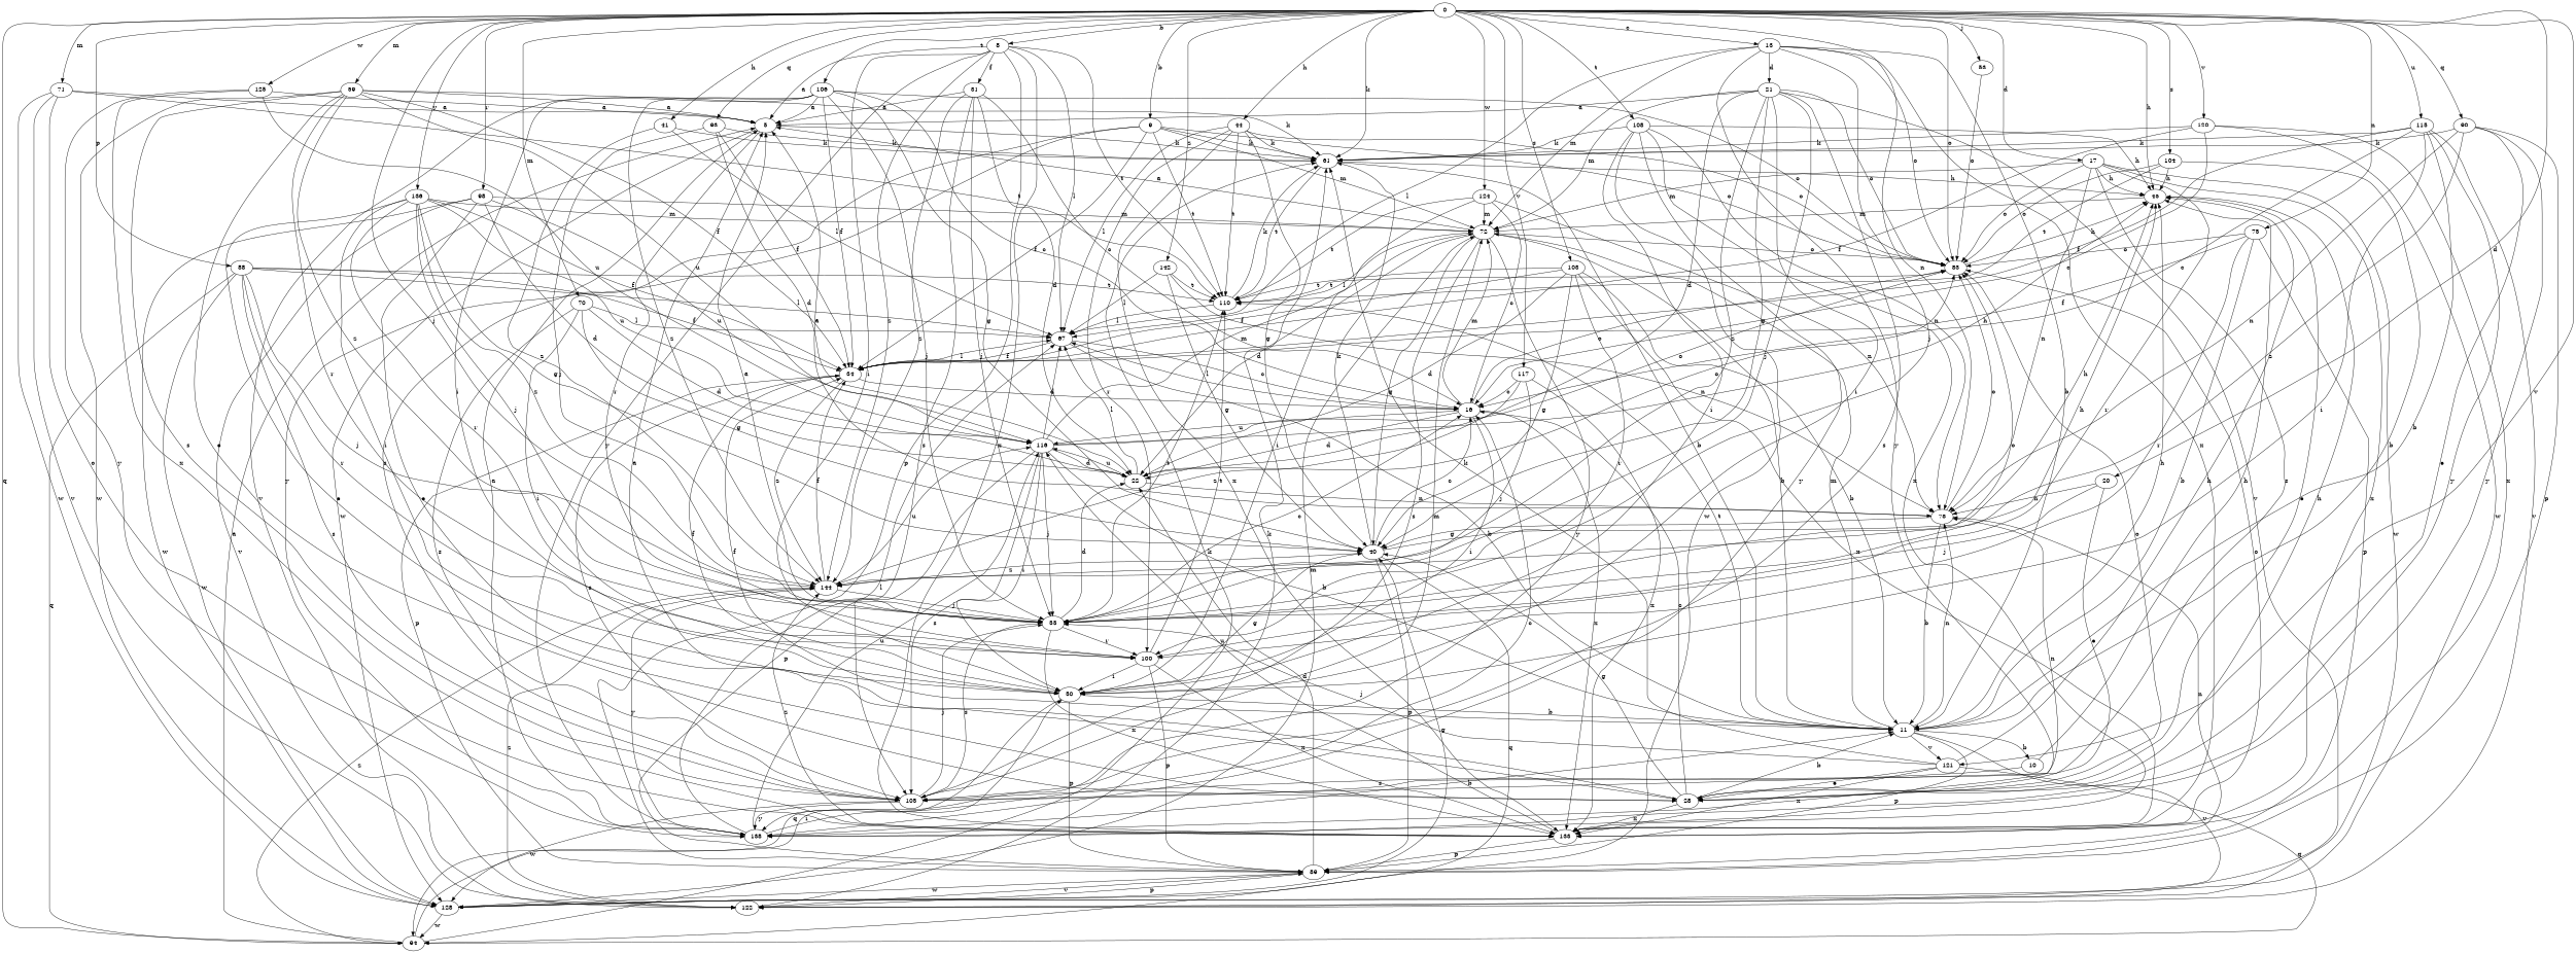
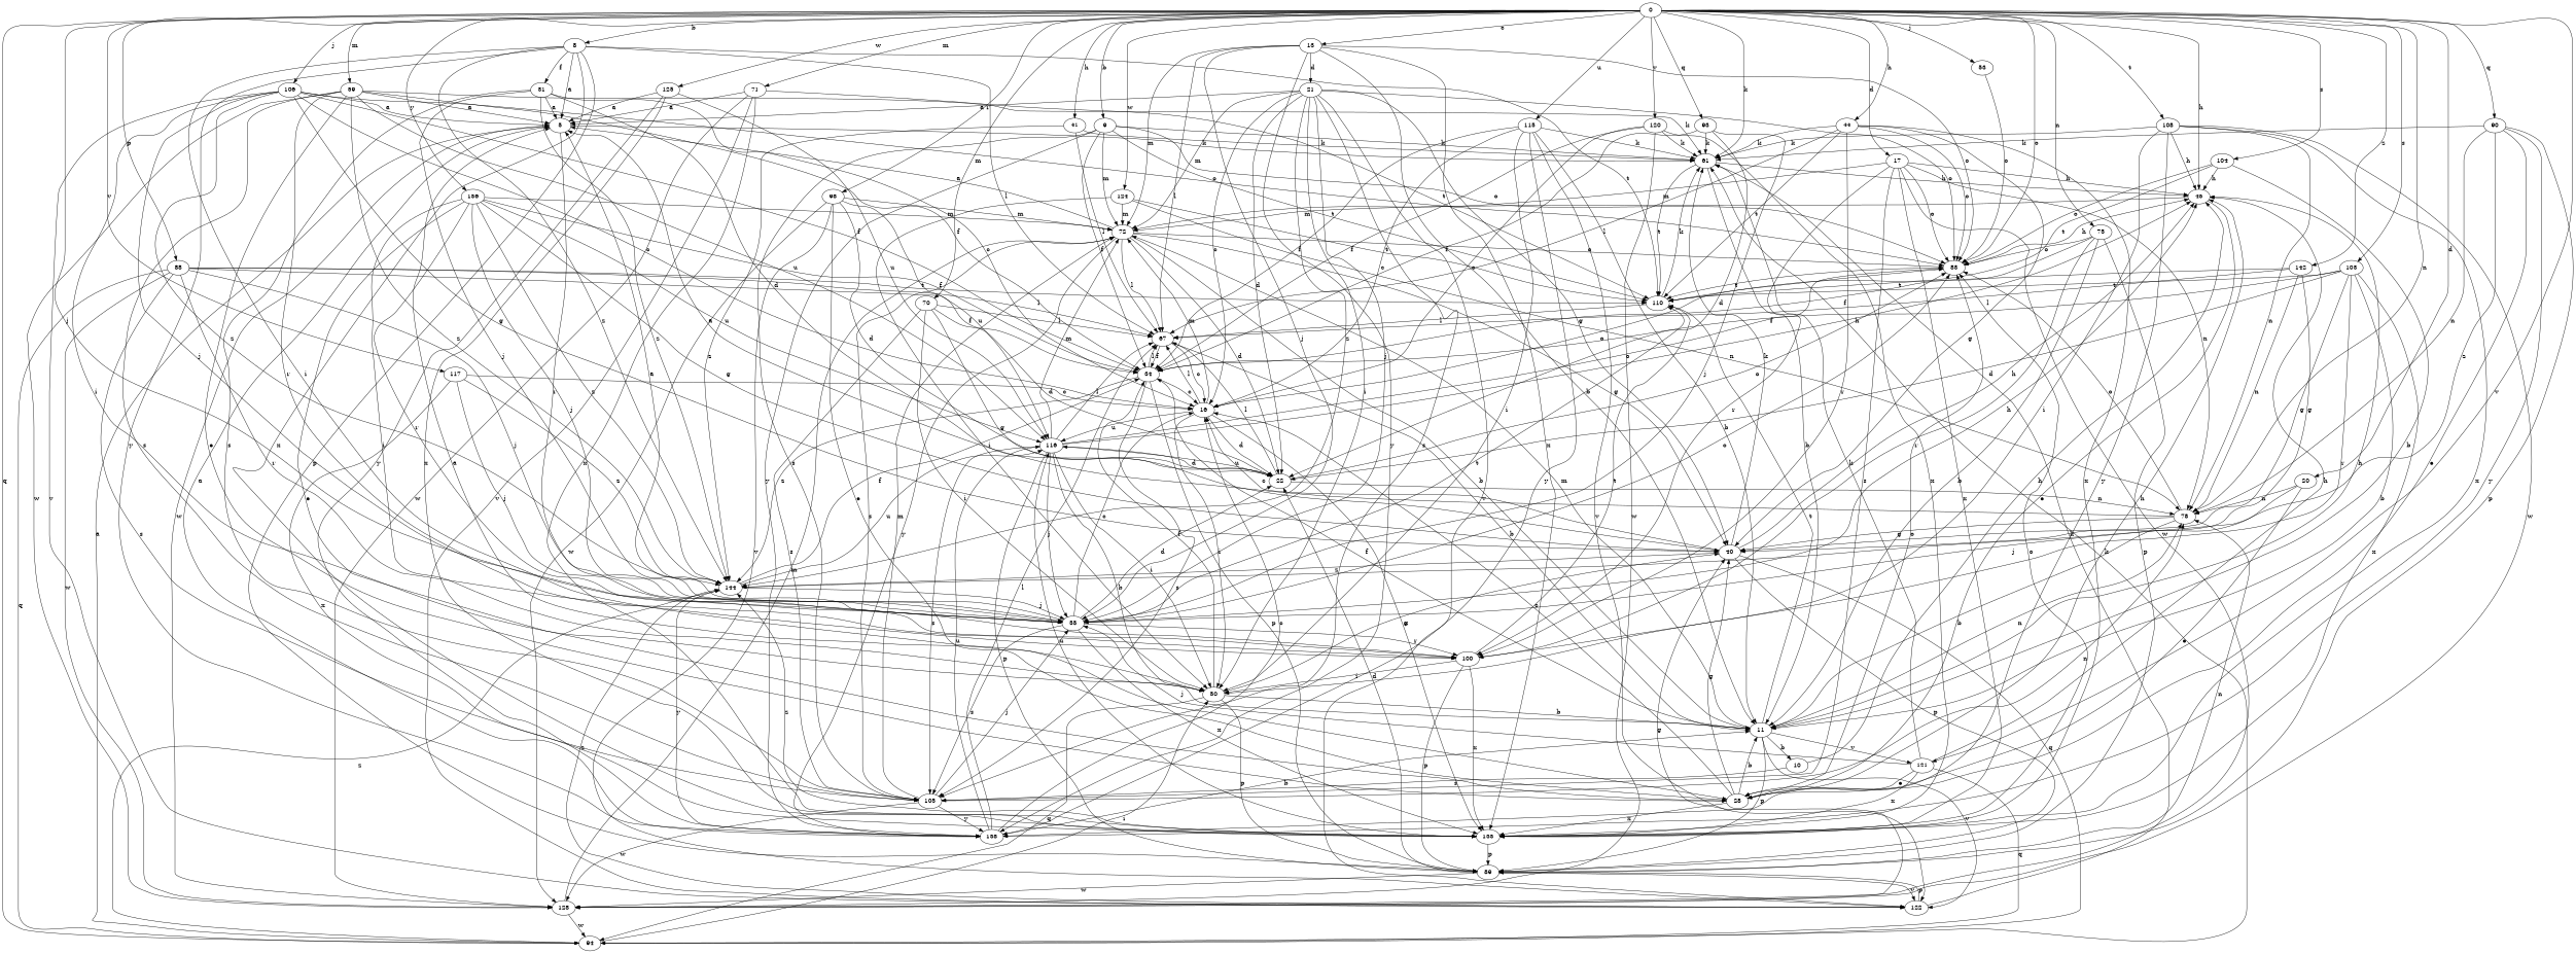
  strict digraph {
    0
    8
    9
    13
    17
    20
    41
    44
    45
    53
    55
    61
    n13 [label=59]
    70
    71
    75
    78
    83
    88
    90
    93
    94
    98
    103
    104
    106
    108
    115
    117
    120
    121
    124
    125
    136
    142
    5
    31
    50
    67
    89
    110
    133
    138
    144
    34
    72
    105
    11
    21
    100
    128
    28
    40
    16
    22
    116
    122
    10
    0 -> 8 [label=b]
    0 -> 9 [label=b]
    0 -> 13 [label=c]
    0 -> 17 [label=d]
    0 -> 20 [label=d]
    0 -> 41 [label=h]
    0 -> 44 [label=h]
    0 -> 45 [label=h]
    0 -> 53 [label=j]
    0 -> 55 [label=j]
    0 -> 61 [label=k]
    0 -> n13 [label=m]
    0 -> 70 [label=m]
    0 -> 71 [label=m]
    0 -> 75 [label=n]
    0 -> 78 [label=n]
    0 -> 83 [label=o]
    0 -> 88 [label=p]
    0 -> 90 [label=q]
    0 -> 93 [label=q]
    0 -> 94 [label=q]
    0 -> 98 [label=r]
    0 -> 103 [label=s]
    0 -> 104 [label=s]
-   0 -> 106 [label=t]
+   0 -> 106 [label=j]
    0 -> 108 [label=t]
    0 -> 115 [label=u]
    0 -> 117 [label=v]
    0 -> 120 [label=v]
    0 -> 121 [label=v]
    0 -> 124 [label=w]
    0 -> 125 [label=w]
    0 -> 136 [label=y]
    0 -> 142 [label=z]
    8 -> 5 [label=a]
    8 -> 31 [label=f]
    8 -> 50 [label=i]
    8 -> 67 [label=l]
    8 -> 89 [label=p]
    8 -> 110 [label=t]
    8 -> 133 [label=x]
    8 -> 138 [label=y]
    8 -> 144 [label=z]
    9 -> 61 [label=k]
    9 -> 83 [label=o]
    9 -> 110 [label=t]
    9 -> 138 [label=y]
    9 -> 34 [label=f]
    9 -> 72 [label=m]
    9 -> 105 [label=s]
    13 -> 55 [label=j]
    13 -> 83 [label=o]
    13 -> 67 [label=l]
    13 -> 133 [label=x]
    13 -> 138 [label=y]
    13 -> 72 [label=m]
    13 -> 11 [label=b]
    13 -> 21 [label=d]
    17 -> 45 [label=h]
    17 -> 78 [label=n]
    17 -> 83 [label=o]
    17 -> 133 [label=x]
    17 -> 72 [label=m]
    17 -> 105 [label=s]
    17 -> 100 [label=r]
    17 -> 128 [label=w]
    20 -> 55 [label=j]
    20 -> 78 [label=n]
    20 -> 28 [label=e]
    41 -> 61 [label=k]
    41 -> 67 [label=l]
    41 -> 144 [label=z]
    44 -> 61 [label=k]
    44 -> 83 [label=o]
    44 -> 67 [label=l]
    44 -> 110 [label=t]
    44 -> 133 [label=x]
    44 -> 100 [label=r]
    44 -> 40 [label=g]
    45 -> 72 [label=m]
    45 -> 28 [label=e]
    53 -> 83 [label=o]
    55 -> 45 [label=h]
    55 -> 83 [label=o]
    55 -> 5 [label=a]
    55 -> 110 [label=t]
    55 -> 133 [label=x]
    55 -> 105 [label=s]
    55 -> 100 [label=r]
    55 -> 16 [label=c]
    55 -> 22 [label=d]
    61 -> 45 [label=h]
    61 -> 110 [label=t]
    61 -> 11 [label=b]
    n13 -> 61 [label=k]
    n13 -> 5 [label=a]
    n13 -> 144 [label=z]
    n13 -> 34 [label=f]
    n13 -> 105 [label=s]
    n13 -> 100 [label=r]
    n13 -> 128 [label=w]
    n13 -> 28 [label=e]
    n13 -> 116 [label=u]
    70 -> 50 [label=i]
    70 -> 67 [label=l]
    70 -> 105 [label=s]
    70 -> 40 [label=g]
    70 -> 22 [label=d]
    71 -> 5 [label=a]
    71 -> 110 [label=t]
-   71 -> 133 [label=o]
+   71 -> 133 [label=x]
    71 -> 128 [label=w]
    71 -> 122 [label=v]
    75 -> 83 [label=o]
    75 -> 89 [label=p]
    75 -> 34 [label=f]
    75 -> 11 [label=b]
    75 -> 100 [label=r]
    78 -> 83 [label=o]
    78 -> 5 [label=a]
    78 -> 11 [label=b]
    78 -> 40 [label=g]
    83 -> 45 [label=h]
    83 -> 110 [label=t]
    88 -> 55 [label=j]
    88 -> 94 [label=q]
    88 -> 67 [label=l]
    88 -> 110 [label=t]
    88 -> 34 [label=f]
    88 -> 105 [label=s]
    88 -> 100 [label=r]
    88 -> 128 [label=w]
    90 -> 61 [label=k]
    90 -> 78 [label=n]
    90 -> 89 [label=p]
    90 -> 138 [label=y]
    90 -> 144 [label=z]
    90 -> 28 [label=e]
    93 -> 55 [label=j]
    93 -> 61 [label=k]
    93 -> 34 [label=f]
    93 -> 22 [label=d]
    94 -> 61 [label=k]
    94 -> 5 [label=a]
    94 -> 50 [label=i]
    94 -> 144 [label=z]
    98 -> 72 [label=m]
    98 -> 128 [label=w]
    98 -> 28 [label=e]
    98 -> 22 [label=d]
    98 -> 116 [label=u]
    98 -> 122 [label=v]
    103 -> 110 [label=t]
    103 -> 133 [label=x]
    103 -> 34 [label=f]
    103 -> 11 [label=b]
    103 -> 100 [label=r]
    103 -> 40 [label=g]
    103 -> 22 [label=d]
    104 -> 45 [label=h]
    104 -> 83 [label=o]
    104 -> 110 [label=t]
    104 -> 11 [label=b]
    106 -> 55 [label=j]
    106 -> 83 [label=o]
    106 -> 5 [label=a]
    106 -> 50 [label=i]
    106 -> 144 [label=z]
    106 -> 34 [label=f]
    106 -> 40 [label=g]
    106 -> 16 [label=c]
    106 -> 122 [label=v]
    108 -> 45 [label=h]
    108 -> 61 [label=k]
    108 -> 78 [label=n]
    108 -> 50 [label=i]
    108 -> 133 [label=x]
    108 -> 138 [label=y]
    108 -> 128 [label=w]
    115 -> 61 [label=k]
    115 -> 50 [label=i]
    115 -> 138 [label=y]
    115 -> 34 [label=f]
    115 -> 11 [label=b]
    115 -> 16 [label=c]
    115 -> 122 [label=v]
    117 -> 55 [label=j]
    117 -> 133 [label=x]
    117 -> 144 [label=z]
    117 -> 16 [label=c]
    120 -> 61 [label=k]
    120 -> 133 [label=x]
    120 -> 34 [label=f]
    120 -> 128 [label=w]
    120 -> 16 [label=c]
    121 -> 45 [label=h]
    121 -> 55 [label=j]
    121 -> 61 [label=k]
    121 -> 94 [label=q]
    121 -> 133 [label=x]
    121 -> 28 [label=e]
    124 -> 78 [label=n]
    124 -> 50 [label=i]
    124 -> 110 [label=t]
    124 -> 72 [label=m]
    125 -> 5 [label=a]
    125 -> 133 [label=x]
    125 -> 138 [label=y]
    125 -> 116 [label=u]
    136 -> 55 [label=j]
    136 -> 50 [label=i]
    136 -> 144 [label=z]
    136 -> 34 [label=f]
    136 -> 72 [label=m]
    136 -> 100 [label=r]
    136 -> 28 [label=e]
    136 -> 40 [label=g]
    136 -> 116 [label=u]
    142 -> 78 [label=n]
    142 -> 67 [label=l]
    142 -> 110 [label=t]
    142 -> 40 [label=g]
    5 -> 61 [label=k]
    5 -> 100 [label=r]
    5 -> 128 [label=w]
    31 -> 55 [label=j]
    31 -> 5 [label=a]
    31 -> 144 [label=z]
    31 -> 105 [label=s]
    31 -> 16 [label=c]
    31 -> 22 [label=d]
    50 -> 94 [label=q]
    50 -> 89 [label=p]
    50 -> 34 [label=f]
    50 -> 11 [label=b]
    50 -> 40 [label=g]
    67 -> 34 [label=f]
    67 -> 11 [label=b]
    67 -> 16 [label=c]
    89 -> 78 [label=n]
    89 -> 128 [label=w]
    89 -> 22 [label=d]
    89 -> 122 [label=v]
    110 -> 61 [label=k]
    110 -> 67 [label=l]
    133 -> 83 [label=o]
    133 -> 89 [label=p]
    133 -> 144 [label=z]
    133 -> 116 [label=u]
    138 -> 5 [label=a]
    138 -> 67 [label=l]
    138 -> 11 [label=b]
    138 -> 16 [label=c]
    138 -> 116 [label=u]
    144 -> 55 [label=j]
    144 -> 138 [label=y]
    144 -> 34 [label=f]
    144 -> 116 [label=u]
    34 -> 67 [label=l]
    34 -> 89 [label=p]
    34 -> 144 [label=z]
    34 -> 105 [label=s]
    34 -> 16 [label=c]
    72 -> 83 [label=o]
    72 -> 5 [label=a]
    72 -> 67 [label=l]
    72 -> 138 [label=y]
    72 -> 105 [label=s]
    72 -> 11 [label=b]
    72 -> 40 [label=g]
    72 -> 22 [label=d]
    105 -> 55 [label=j]
    105 -> 78 [label=n]
    105 -> 138 [label=y]
    105 -> 72 [label=m]
    105 -> 128 [label=w]
    11 -> 45 [label=h]
    11 -> 78 [label=n]
    11 -> 121 [label=v]
    11 -> 89 [label=p]
    11 -> 110 [label=t]
    11 -> 34 [label=f]
    11 -> 72 [label=m]
    11 -> 122 [label=v]
    11 -> 10 [label=b]
    21 -> 55 [label=j]
    21 -> 83 [label=o]
    21 -> 5 [label=a]
    21 -> 50 [label=i]
    21 -> 144 [label=z]
    21 -> 72 [label=m]
    21 -> 105 [label=s]
    21 -> 40 [label=g]
-   124 -> 16 [label=c]
+   21 -> 16 [label=c]
    21 -> 22 [label=d]
    21 -> 122 [label=v]
    100 -> 50 [label=i]
    100 -> 89 [label=p]
    100 -> 110 [label=t]
    100 -> 133 [label=x]
    128 -> 94 [label=w]
    128 -> 72 [label=m]
    128 -> 40 [label=g]
    28 -> 45 [label=h]
    28 -> 83 [label=o]
    28 -> 5 [label=a]
    28 -> 133 [label=x]
    28 -> 11 [label=b]
    28 -> 40 [label=g]
    28 -> 16 [label=c]
    40 -> 45 [label=h]
    40 -> 61 [label=k]
    40 -> 94 [label=q]
    40 -> 89 [label=p]
    40 -> 144 [label=z]
    40 -> 16 [label=c]
    16 -> 83 [label=o]
    16 -> 50 [label=i]
    16 -> 67 [label=l]
    16 -> 133 [label=x]
    16 -> 72 [label=m]
    16 -> 22 [label=d]
    16 -> 116 [label=u]
    22 -> 78 [label=n]
    22 -> 83 [label=o]
    22 -> 67 [label=l]
    22 -> 116 [label=u]
    116 -> 45 [label=h]
    116 -> 55 [label=j]
    116 -> 83 [label=o]
    116 -> 50 [label=i]
    116 -> 67 [label=l]
    116 -> 89 [label=p]
    116 -> 72 [label=m]
    116 -> 105 [label=s]
    116 -> 11 [label=b]
    116 -> 22 [label=d]
    122 -> 61 [label=k]
    122 -> 89 [label=p]
    122 -> 144 [label=z]
    10 -> 45 [label=h]
    10 -> 105 [label=s]
  }
